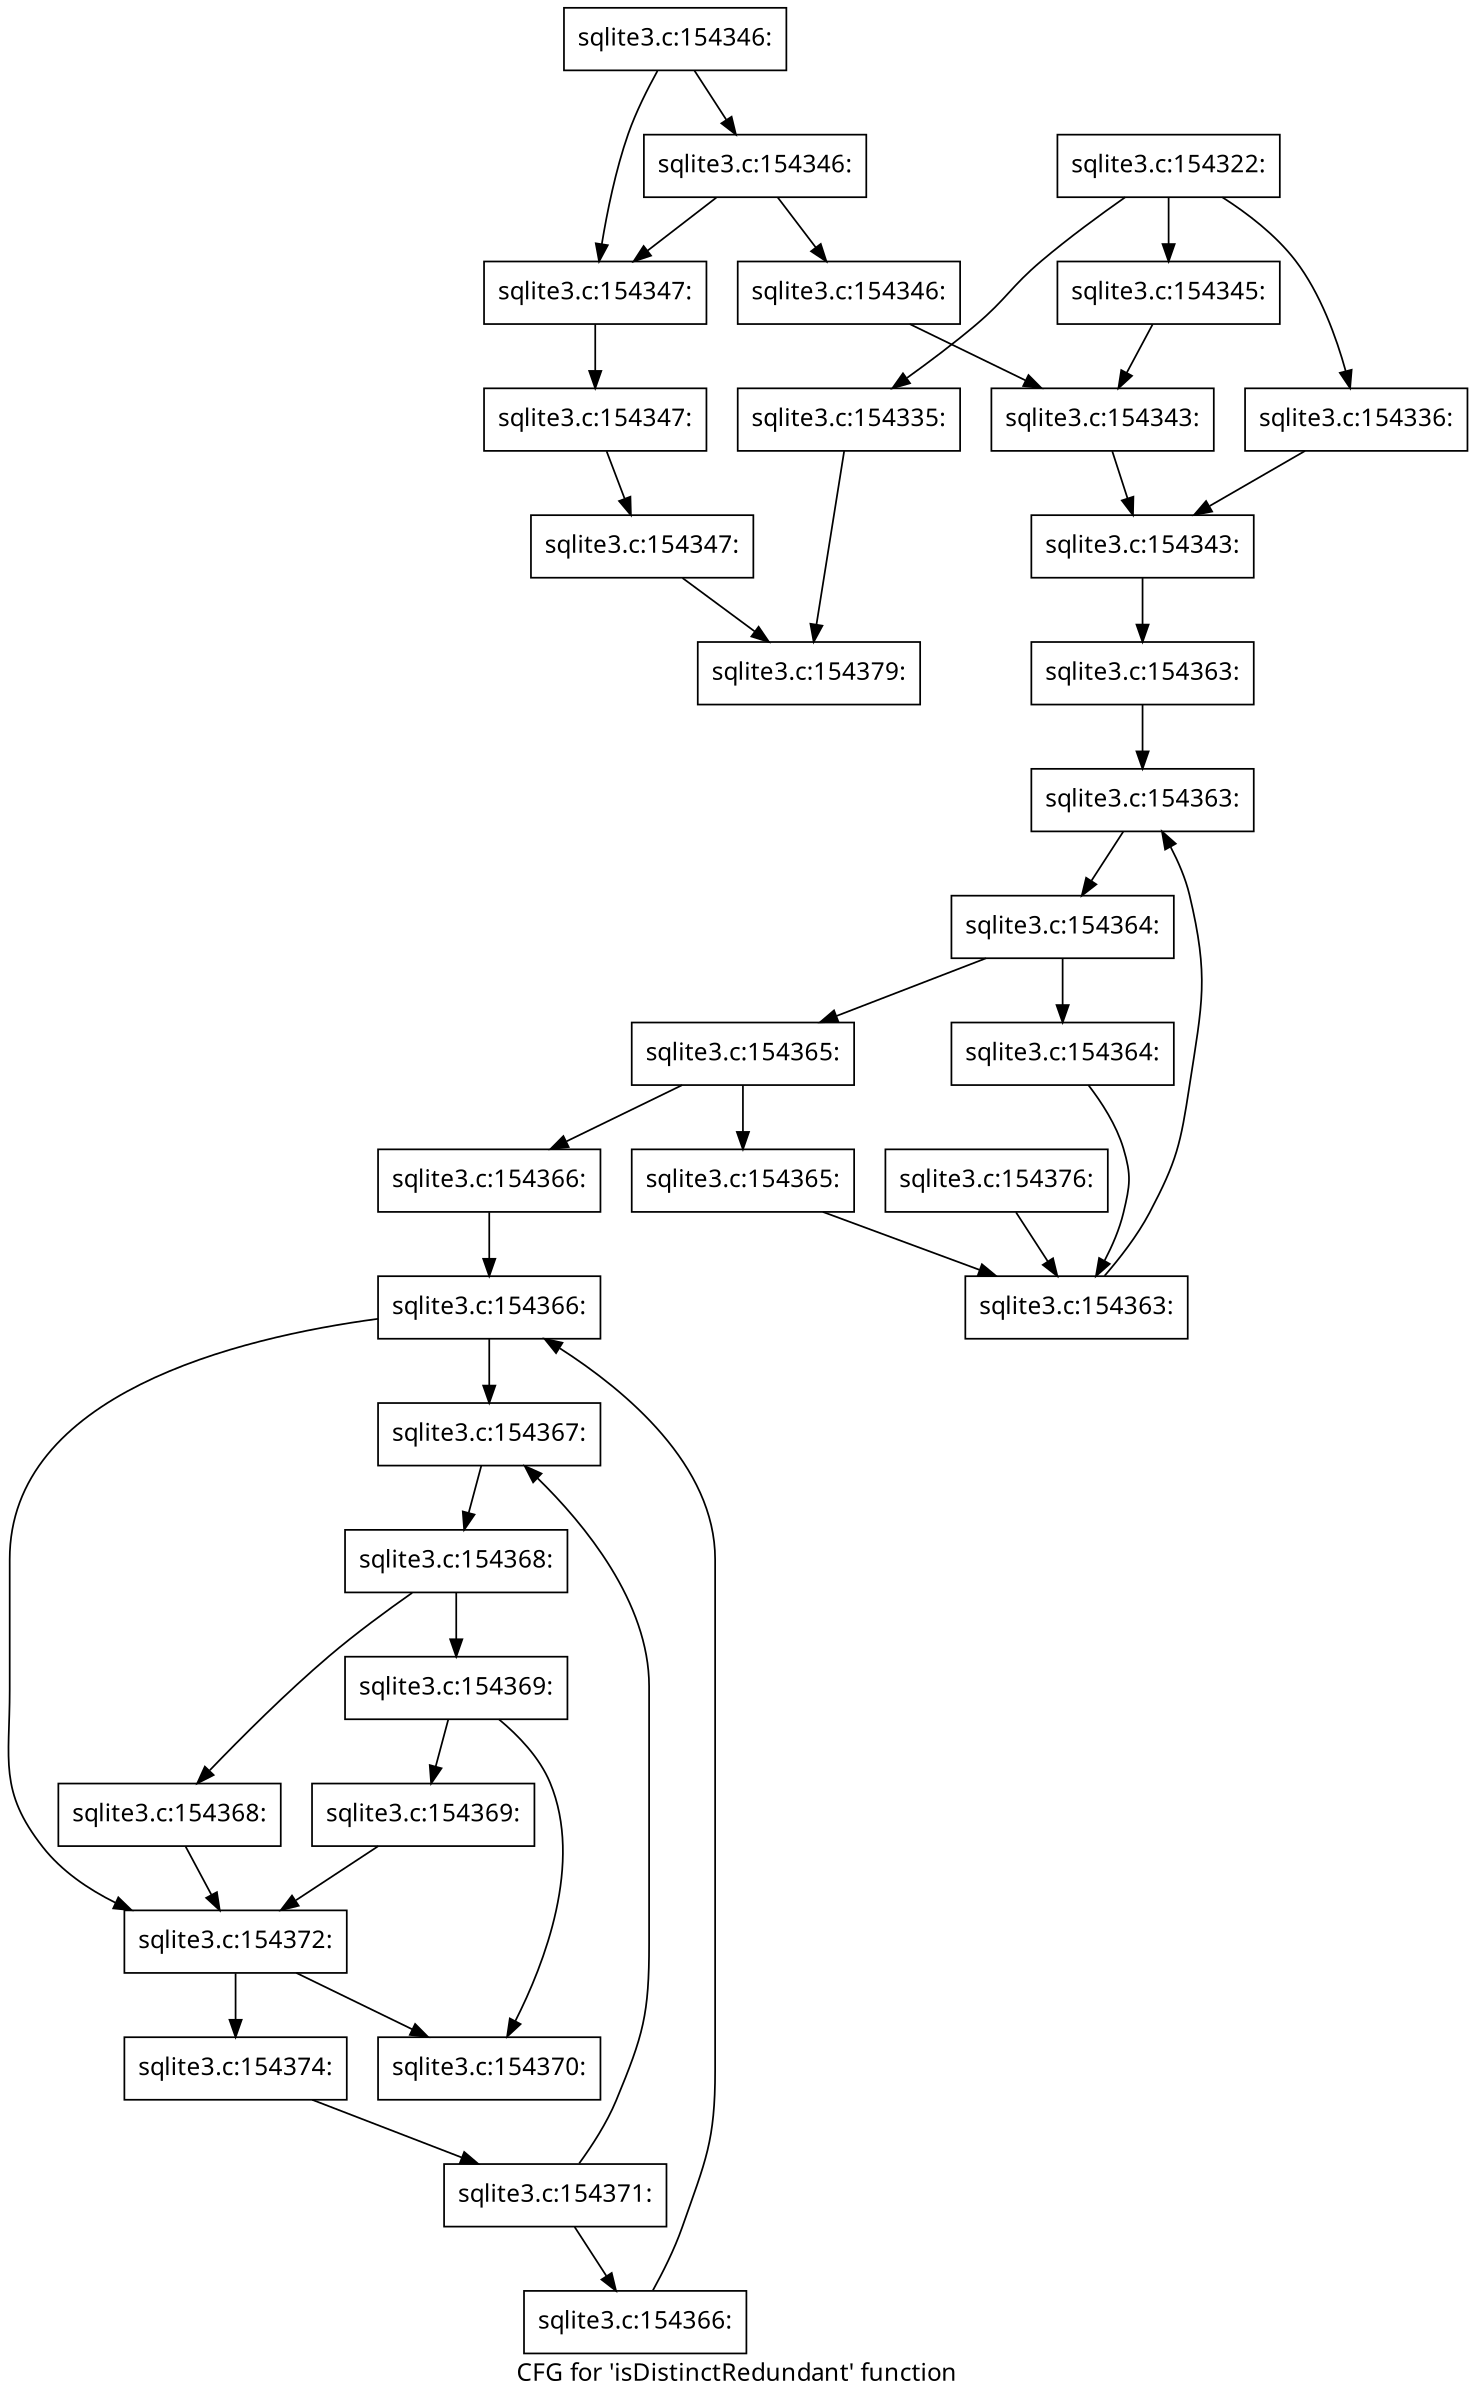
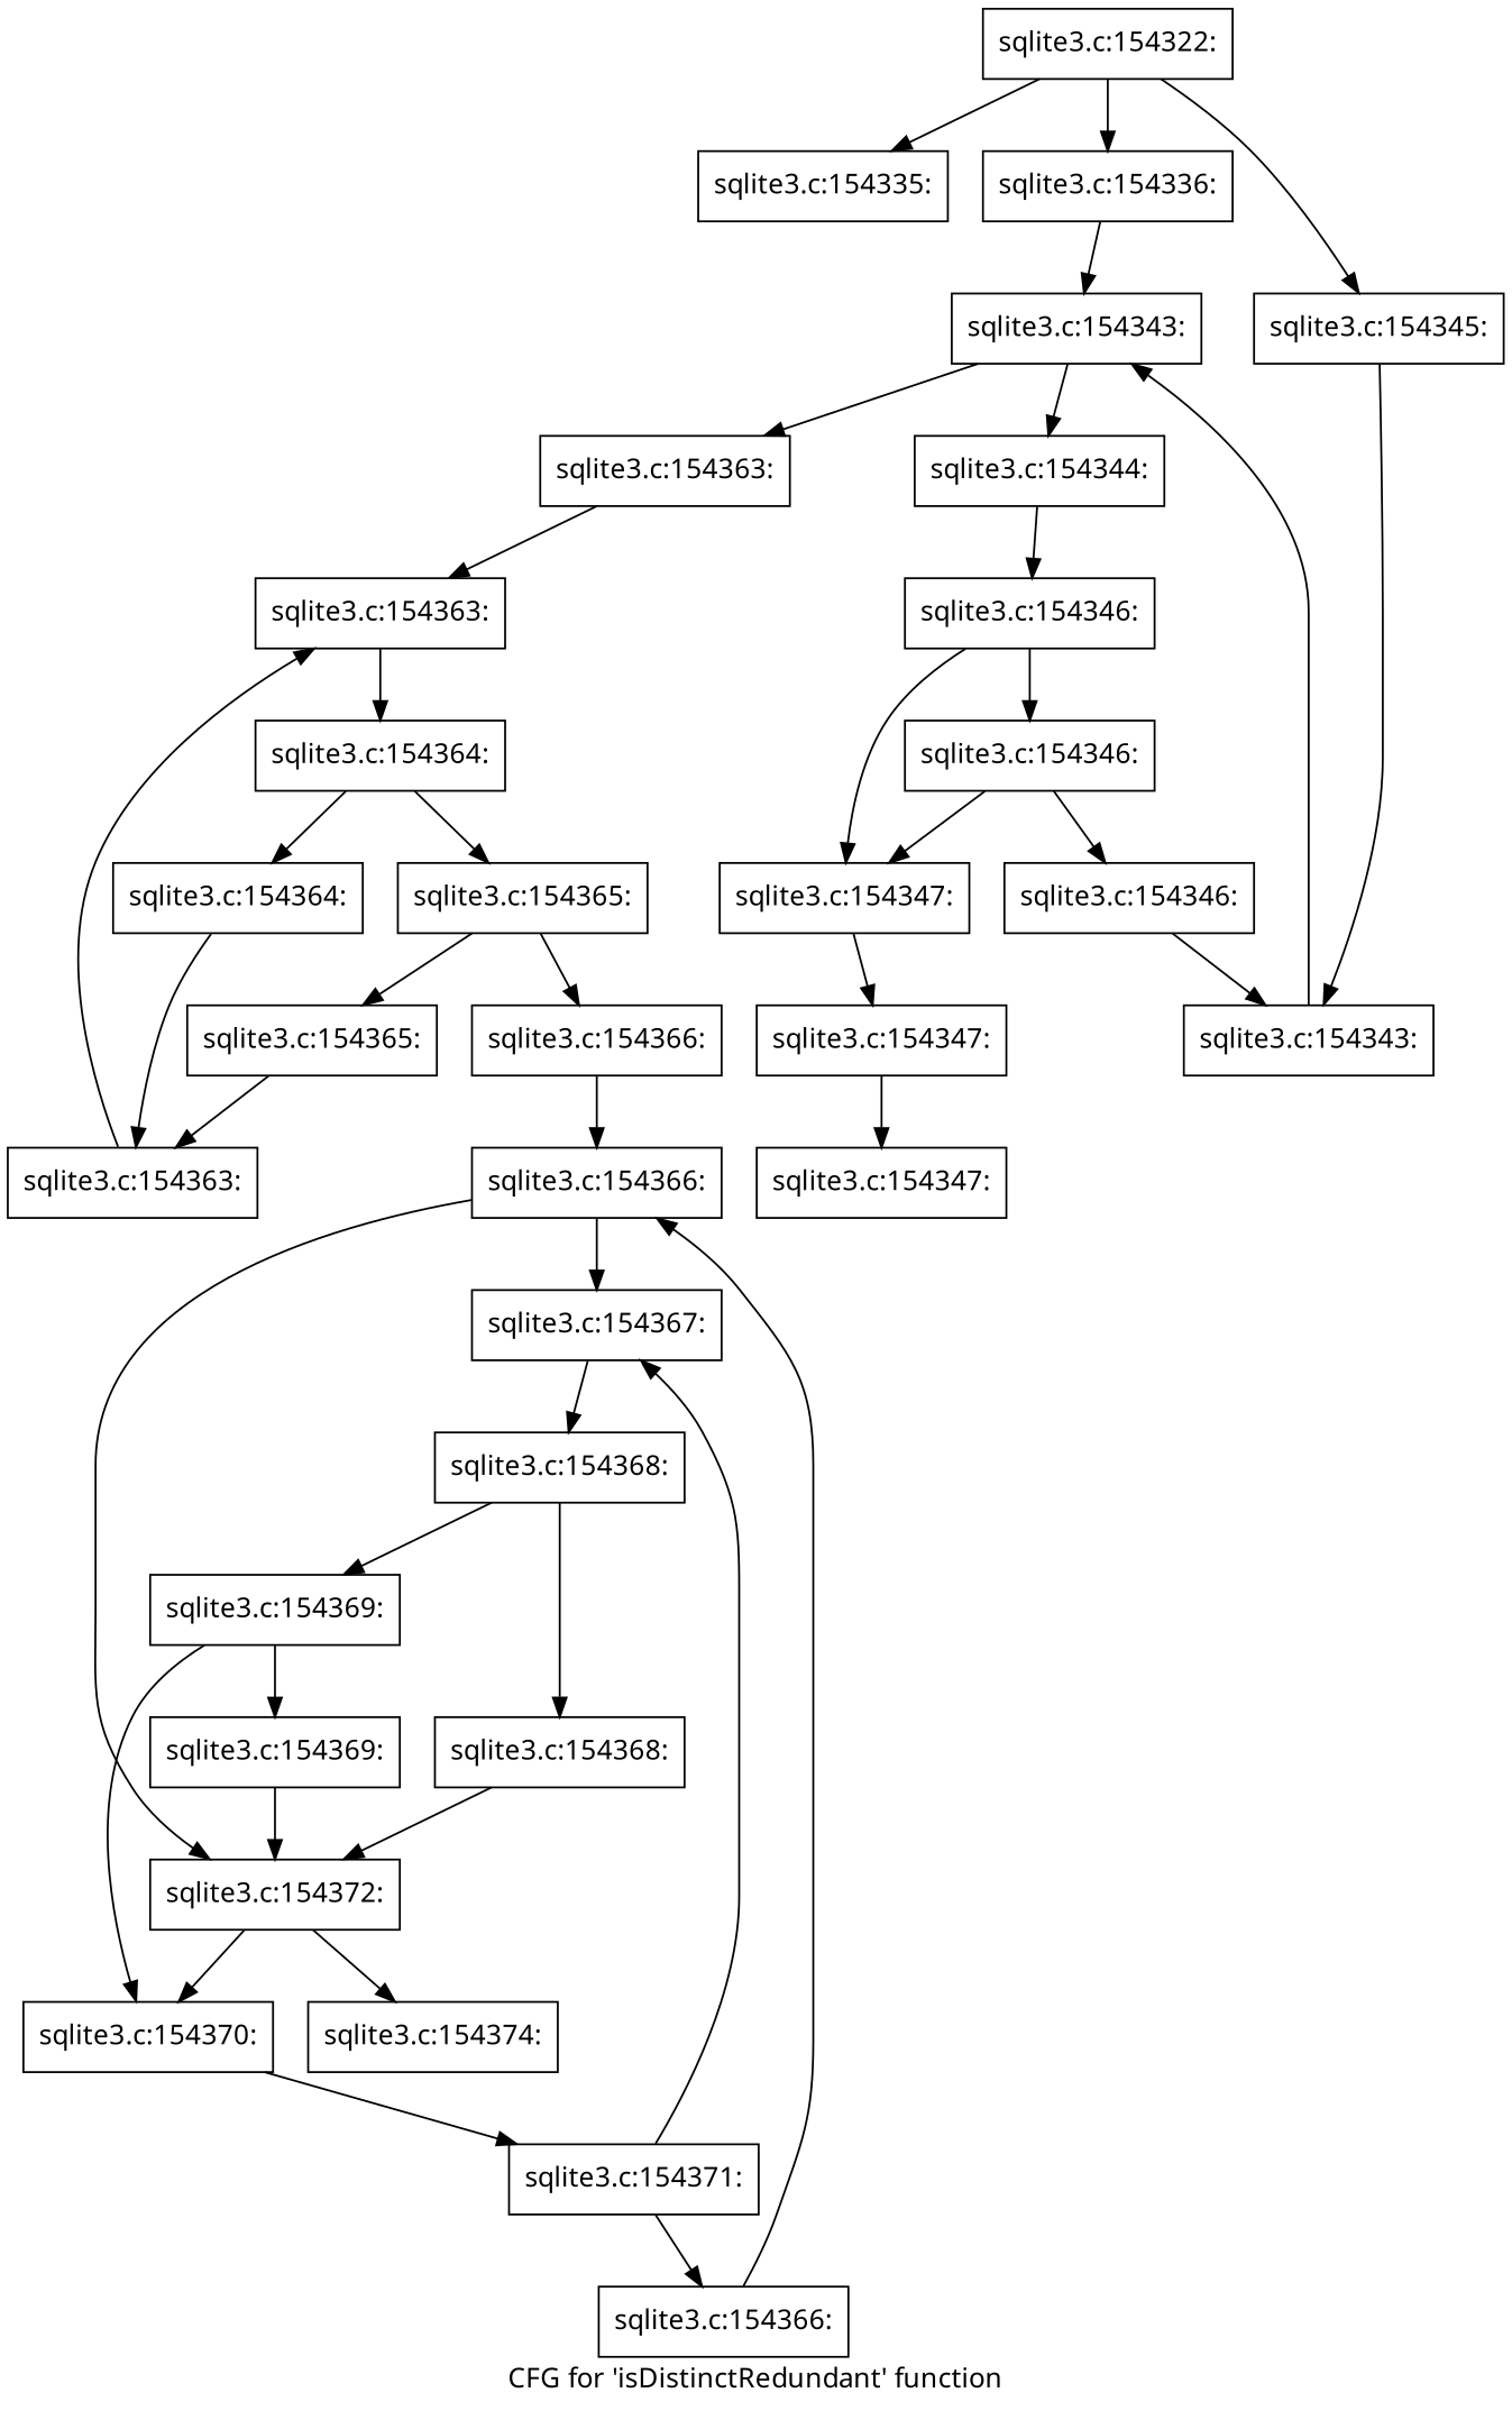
  digraph {
    fontname="Noto Sans"
    label="CFG for 'isDistinctRedundant' function"
    node [fontname="Noto Sans" shape=record]
    edge [fontname="Noto Sans"]
    n1 [label="{sqlite3.c:154322:}"]
    n2 [label="{sqlite3.c:154335:}"]
    n3 [label="{sqlite3.c:154336:}"]
    n4 [label="{sqlite3.c:154345:}"]
-   n5 [label="{sqlite3.c:154379:}"]
    n6 [label="{sqlite3.c:154343:}"]
+   n7 [label="{sqlite3.c:154344:}"]
    n8 [label="{sqlite3.c:154363:}"]
    n9 [label="{sqlite3.c:154346:}"]
    n10 [label="{sqlite3.c:154363:}"]
    n11 [label="{sqlite3.c:154343:}"]
    n12 [label="{sqlite3.c:154346:}"]
    n13 [label="{sqlite3.c:154347:}"]
    n14 [label="{sqlite3.c:154364:}"]
    n15 [label="{sqlite3.c:154346:}"]
    n16 [label="{sqlite3.c:154347:}"]
    n17 [label="{sqlite3.c:154347:}"]
    n18 [label="{sqlite3.c:154365:}"]
    n19 [label="{sqlite3.c:154364:}"]
    n20 [label="{sqlite3.c:154365:}"]
    n21 [label="{sqlite3.c:154366:}"]
    n22 [label="{sqlite3.c:154363:}"]
    n23 [label="{sqlite3.c:154366:}"]
    n24 [label="{sqlite3.c:154367:}"]
    n25 [label="{sqlite3.c:154372:}"]
    n26 [label="{sqlite3.c:154368:}"]
    n27 [label="{sqlite3.c:154374:}"]
    n28 [label="{sqlite3.c:154370:}"]
    n29 [label="{sqlite3.c:154368:}"]
    n30 [label="{sqlite3.c:154369:}"]
    n31 [label="{sqlite3.c:154371:}"]
    n32 [label="{sqlite3.c:154366:}"]
-   n33 [label="{sqlite3.c:154376:}"]
    n34 [label="{sqlite3.c:154369:}"]
    n1 -> n2
    n1 -> n3
    n1 -> n4
-   n2 -> n5
    n3 -> n6
    n4 -> n11
+   n6 -> n7
    n6 -> n8
+   n7 -> n9
    n8 -> n10
    n9 -> n12
    n9 -> n13
    n10 -> n14
    n11 -> n6
    n12 -> n13
    n12 -> n15
    n13 -> n16
    n14 -> n18
    n14 -> n19
    n15 -> n11
    n16 -> n17
-   n17 -> n5
    n18 -> n20
    n18 -> n21
    n19 -> n22
    n20 -> n22
    n21 -> n23
    n22 -> n10
    n23 -> n24
    n23 -> n25
    n24 -> n26
    n25 -> n27
    n25 -> n28
    n26 -> n29
    n26 -> n30
-   n27 -> n31
+   n28 -> n31
    n29 -> n25
    n30 -> n28
    n30 -> n34
    n31 -> n24
    n31 -> n32
    n32 -> n23
-   n33 -> n22
    n34 -> n25
  }
